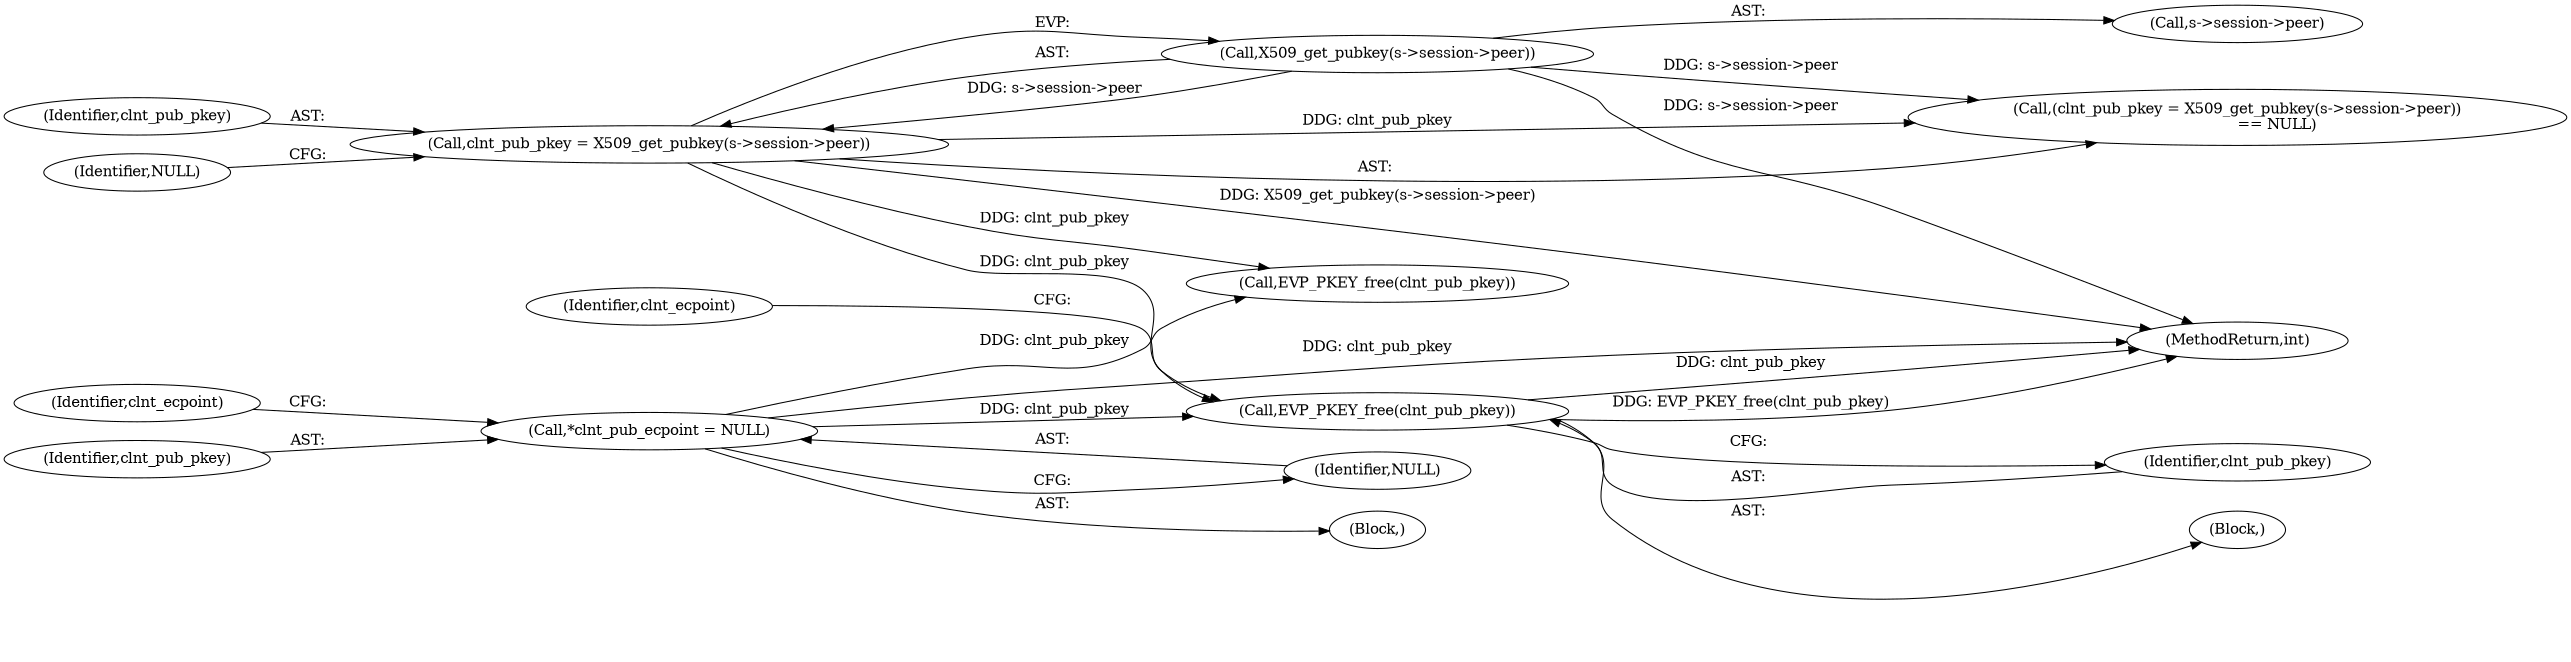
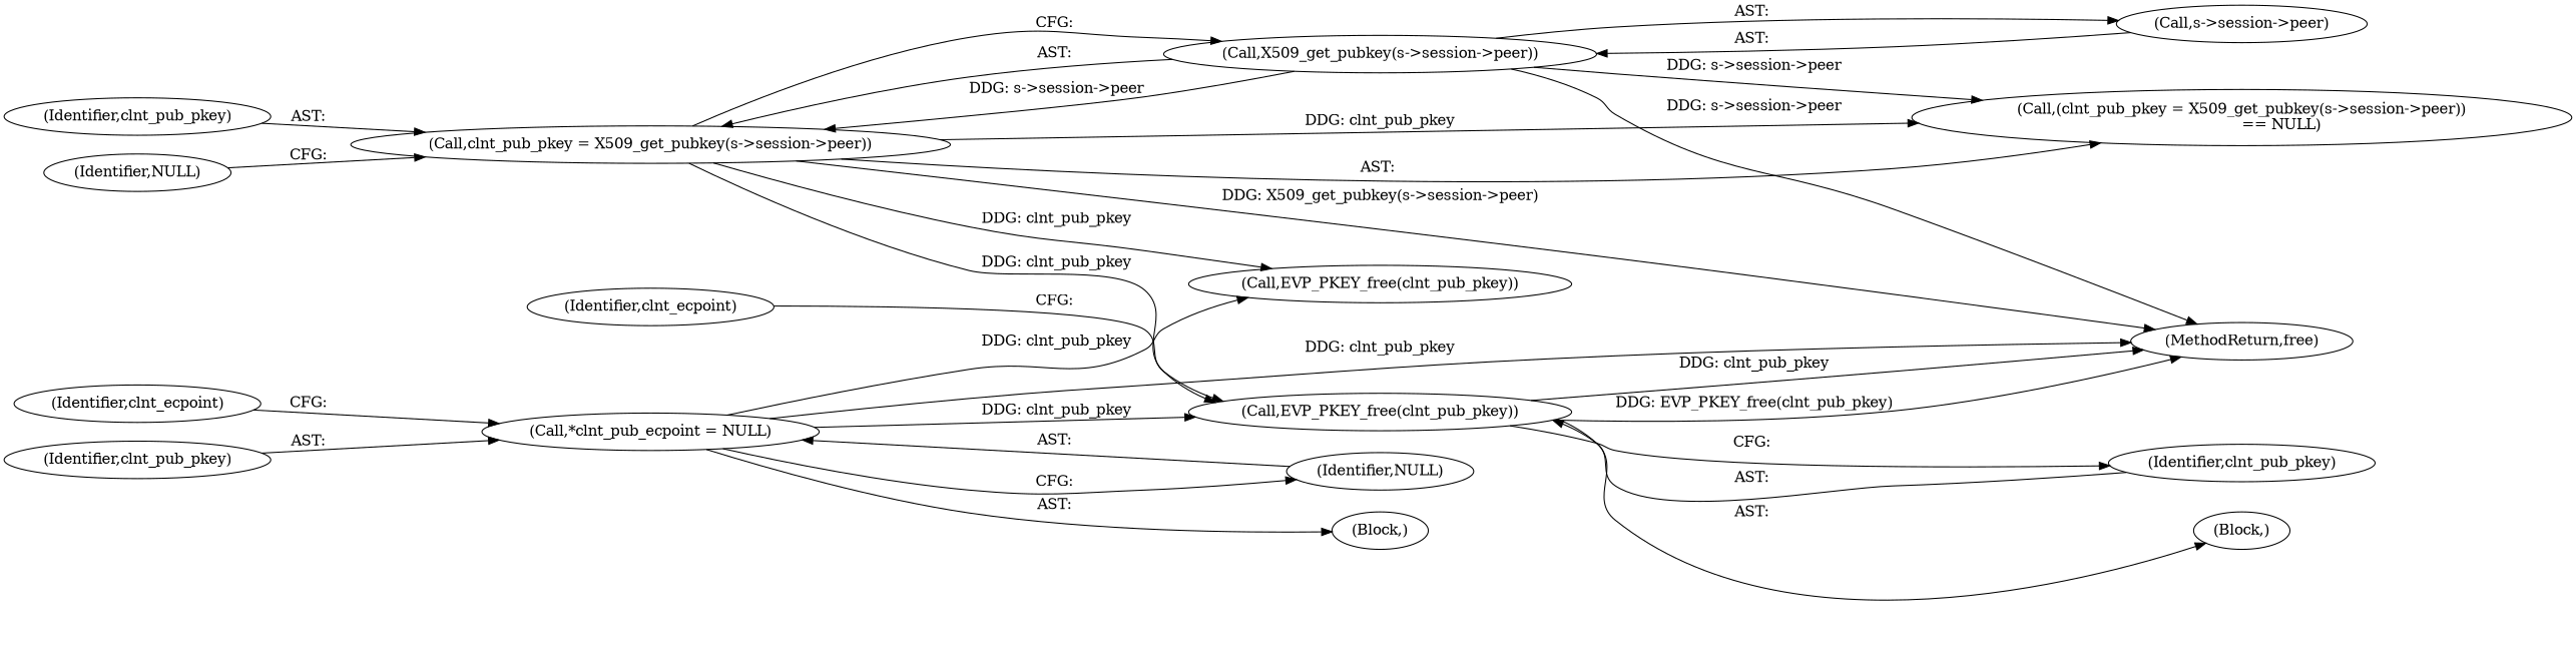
  digraph {
    rankdir=LR
    n1 [label="(Call,EVP_PKEY_free(clnt_pub_pkey))"]
    n2 [label="(Identifier,clnt_pub_pkey)"]
    n3 [label="(Block,)"]
-   n4 [label="(MethodReturn,int)"]
+   n4 [label="(MethodReturn,free)"]
    n5 [label="(Call,clnt_pub_pkey = X509_get_pubkey(s->session->peer))"]
    n6 [label="(Call,X509_get_pubkey(s->session->peer))"]
    n7 [label="(Call,EVP_PKEY_free(clnt_pub_pkey))"]
    n8 [label="(Call,(clnt_pub_pkey = X509_get_pubkey(s->session->peer))\n                 == NULL)"]
    n9 [label="(Call,s->session->peer)"]
    n10 [label="(Call,*clnt_pub_ecpoint = NULL)"]
    n11 [label="(Identifier,NULL)"]
    n12 [label="(Block,)"]
    n13 [label="(Identifier,clnt_pub_pkey)"]
    n14 [label="(Identifier,NULL)"]
    n15 [label="(Identifier,clnt_ecpoint)"]
    n16 [label="(Identifier,clnt_pub_pkey)"]
    n17 [label="(Identifier,clnt_ecpoint)"]
    n1 -> n2 [label="CFG: "]
    n1 -> n3 [label="AST: "]
    n1 -> n4 [label="DDG: EVP_PKEY_free(clnt_pub_pkey)"]
    n1 -> n4 [label="DDG: clnt_pub_pkey"]
    n2 -> n1 [label="AST: "]
    n5 -> n1 [label="DDG: clnt_pub_pkey"]
    n5 -> n4 [label="DDG: X509_get_pubkey(s->session->peer)"]
-   n5 -> n6 [label="EVP: "]
+   n5 -> n6 [label="CFG: "]
    n5 -> n7 [label="DDG: clnt_pub_pkey"]
    n5 -> n8 [label="AST: "]
    n5 -> n8 [label="DDG: clnt_pub_pkey"]
    n6 -> n4 [label="DDG: s->session->peer"]
    n6 -> n5 [label="AST: "]
    n6 -> n5 [label="DDG: s->session->peer"]
    n6 -> n8 [label="DDG: s->session->peer"]
    n6 -> n9 [label="AST: "]
+   n9 -> n6 [label="AST: "]
    n10 -> n1 [label="DDG: clnt_pub_pkey"]
    n10 -> n4 [label="DDG: clnt_pub_pkey"]
    n10 -> n7 [label="DDG: clnt_pub_pkey"]
    n10 -> n11 [label="CFG: "]
    n10 -> n12 [label="AST: "]
    n11 -> n10 [label="AST: "]
    n13 -> n5 [label="AST: "]
    n14 -> n5 [label="CFG: "]
    n15 -> n10 [label="CFG: "]
    n16 -> n10 [label="AST: "]
    n17 -> n1 [label="CFG: "]
  }
